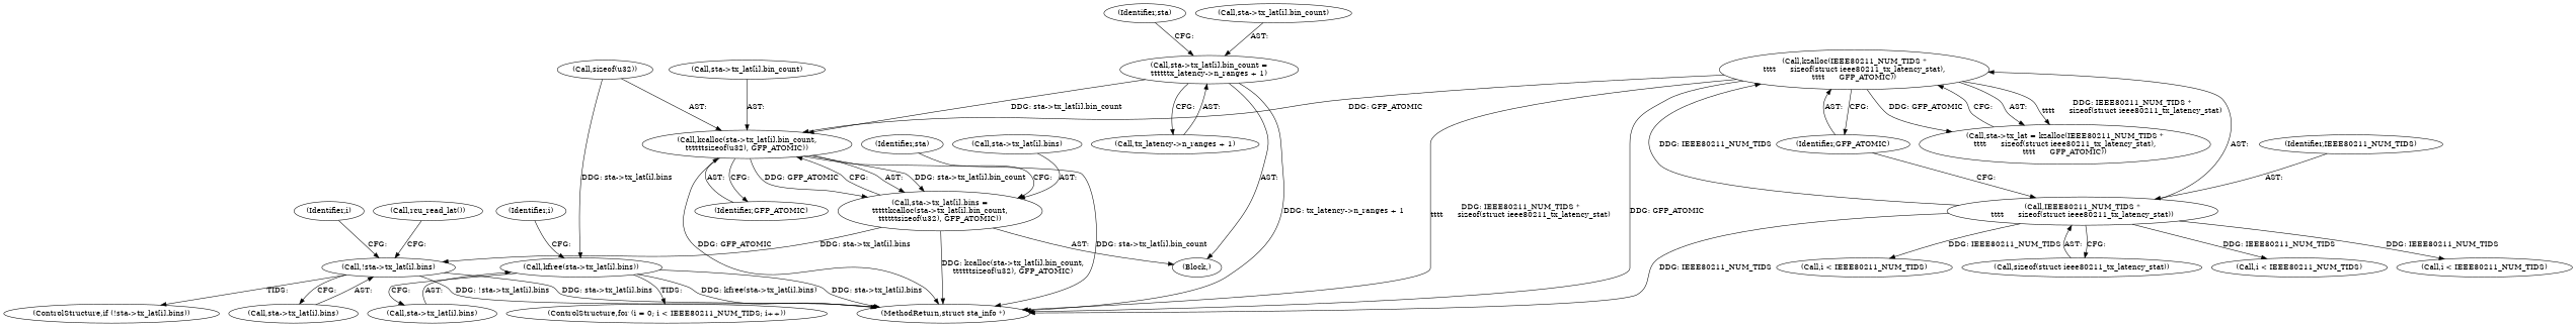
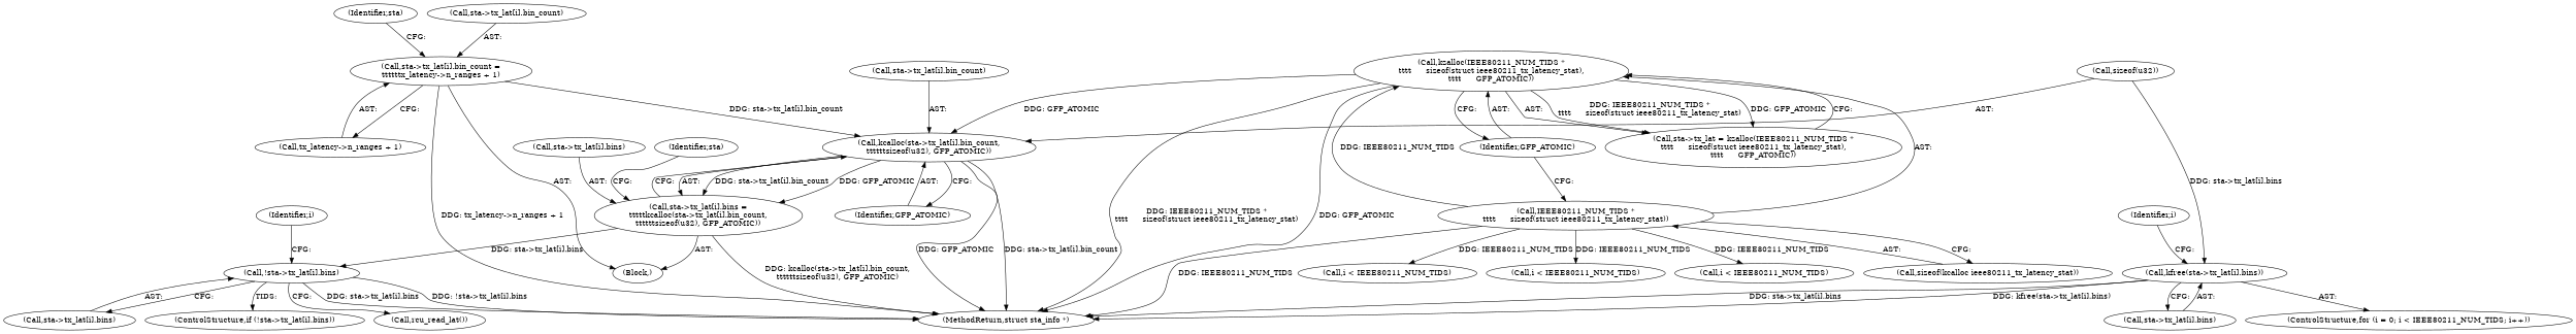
  digraph {
    n1 [label="(Call,kcalloc(sta->tx_lat[i].bin_count,\n\t\t\t\t\t\tsizeof(u32), GFP_ATOMIC))"]
    n2 [label="(Call,sta->tx_lat[i].bins =\n\t\t\t\t\tkcalloc(sta->tx_lat[i].bin_count,\n\t\t\t\t\t\tsizeof(u32), GFP_ATOMIC))"]
    n3 [label="(Identifier,GFP_ATOMIC)"]
    n4 [label="(MethodReturn,struct sta_info *)"]
    n5 [label="(Block,)"]
    n6 [label="(Call,!sta->tx_lat[i].bins)"]
    n7 [label="(Call,sta->tx_lat[i].bin_count =\n\t\t\t\t\ttx_latency->n_ranges + 1)"]
    n8 [label="(Call,tx_latency->n_ranges + 1)"]
    n9 [label="(Call,kzalloc(IEEE80211_NUM_TIDS *\n\t\t\t\t      sizeof(struct ieee80211_tx_latency_stat),\n\t\t\t\t      GFP_ATOMIC))"]
    n10 [label="(Call,sta->tx_lat = kzalloc(IEEE80211_NUM_TIDS *\n\t\t\t\t      sizeof(struct ieee80211_tx_latency_stat),\n\t\t\t\t      GFP_ATOMIC))"]
    n11 [label="(Identifier,GFP_ATOMIC)"]
    n12 [label="(Call,IEEE80211_NUM_TIDS *\n\t\t\t\t      sizeof(struct ieee80211_tx_latency_stat))"]
    n13 [label="(Call,i < IEEE80211_NUM_TIDS)"]
    n14 [label="(Call,i < IEEE80211_NUM_TIDS)"]
-   n15 [label="(Call,sizeof(struct ieee80211_tx_latency_stat))"]
+   n15 [label="(Call,sizeof(kcalloc ieee80211_tx_latency_stat))"]
    n16 [label="(Call,i < IEEE80211_NUM_TIDS)"]
    n17 [label="(Call,sta->tx_lat[i].bins)"]
    n18 [label="(ControlStructure,if (!sta->tx_lat[i].bins))"]
    n19 [label="(Call,kfree(sta->tx_lat[i].bins))"]
    n20 [label="(Call,sta->tx_lat[i].bins)"]
    n21 [label="(ControlStructure,for (i = 0; i < IEEE80211_NUM_TIDS; i++))"]
    n22 [label="(Call,sta->tx_lat[i].bin_count)"]
-   n23 [label="(Identifier,IEEE80211_NUM_TIDS)"]
    n24 [label="(Identifier,sta)"]
    n25 [label="(Identifier,i)"]
    n26 [label="(Call,sta->tx_lat[i].bins)"]
    n27 [label="(Call,rcu_read_lat())"]
    n28 [label="(Identifier,i)"]
    n29 [label="(Call,sizeof(u32))"]
    n30 [label="(Call,sta->tx_lat[i].bin_count)"]
    n31 [label="(Identifier,sta)"]
    n1 -> n2 [label="AST: "]
    n1 -> n2 [label="DDG: sta->tx_lat[i].bin_count"]
    n1 -> n2 [label="DDG: GFP_ATOMIC"]
    n1 -> n3 [label="CFG: "]
    n1 -> n4 [label="DDG: GFP_ATOMIC"]
    n1 -> n4 [label="DDG: sta->tx_lat[i].bin_count"]
    n2 -> n1 [label="CFG: "]
    n2 -> n4 [label="DDG: kcalloc(sta->tx_lat[i].bin_count,\n\t\t\t\t\t\tsizeof(u32), GFP_ATOMIC)"]
    n2 -> n5 [label="AST: "]
    n2 -> n6 [label="DDG: sta->tx_lat[i].bins"]
    n3 -> n1 [label="AST: "]
    n6 -> n4 [label="DDG: sta->tx_lat[i].bins"]
    n6 -> n4 [label="DDG: !sta->tx_lat[i].bins"]
    n6 -> n17 [label="CFG: "]
    n6 -> n18 [label="TIDS: "]
    n7 -> n1 [label="DDG: sta->tx_lat[i].bin_count"]
    n7 -> n4 [label="DDG: tx_latency->n_ranges + 1"]
    n7 -> n5 [label="AST: "]
    n7 -> n8 [label="CFG: "]
    n8 -> n7 [label="AST: "]
    n9 -> n1 [label="DDG: GFP_ATOMIC"]
    n9 -> n4 [label="DDG: IEEE80211_NUM_TIDS *\n\t\t\t\t      sizeof(struct ieee80211_tx_latency_stat)"]
    n9 -> n4 [label="DDG: GFP_ATOMIC"]
    n9 -> n10 [label="AST: "]
    n9 -> n10 [label="DDG: IEEE80211_NUM_TIDS *\n\t\t\t\t      sizeof(struct ieee80211_tx_latency_stat)"]
    n9 -> n10 [label="DDG: GFP_ATOMIC"]
    n9 -> n11 [label="CFG: "]
    n10 -> n9 [label="CFG: "]
    n11 -> n9 [label="AST: "]
    n11 -> n12 [label="CFG: "]
    n12 -> n4 [label="DDG: IEEE80211_NUM_TIDS"]
    n12 -> n9 [label="AST: "]
    n12 -> n9 [label="DDG: IEEE80211_NUM_TIDS"]
    n12 -> n13 [label="DDG: IEEE80211_NUM_TIDS"]
    n12 -> n14 [label="DDG: IEEE80211_NUM_TIDS"]
    n12 -> n15 [label="CFG: "]
    n12 -> n16 [label="DDG: IEEE80211_NUM_TIDS"]
    n15 -> n12 [label="AST: "]
    n17 -> n6 [label="AST: "]
    n19 -> n4 [label="DDG: sta->tx_lat[i].bins"]
    n19 -> n4 [label="DDG: kfree(sta->tx_lat[i].bins)"]
    n19 -> n20 [label="CFG: "]
-   n19 -> n21 [label="TIDS: "]
+   n19 -> n21 [label="AST: "]
    n20 -> n19 [label="AST: "]
    n22 -> n1 [label="AST: "]
-   n23 -> n12 [label="AST: "]
    n24 -> n7 [label="CFG: "]
    n25 -> n6 [label="CFG: "]
    n26 -> n2 [label="AST: "]
-   n27 -> n6 [label="CFG: "]
+   n6 -> n27 [label="CFG: "]
    n28 -> n19 [label="CFG: "]
    n29 -> n1 [label="AST: "]
    n29 -> n19 [label="DDG: sta->tx_lat[i].bins"]
    n30 -> n7 [label="AST: "]
    n31 -> n2 [label="CFG: "]
  }
